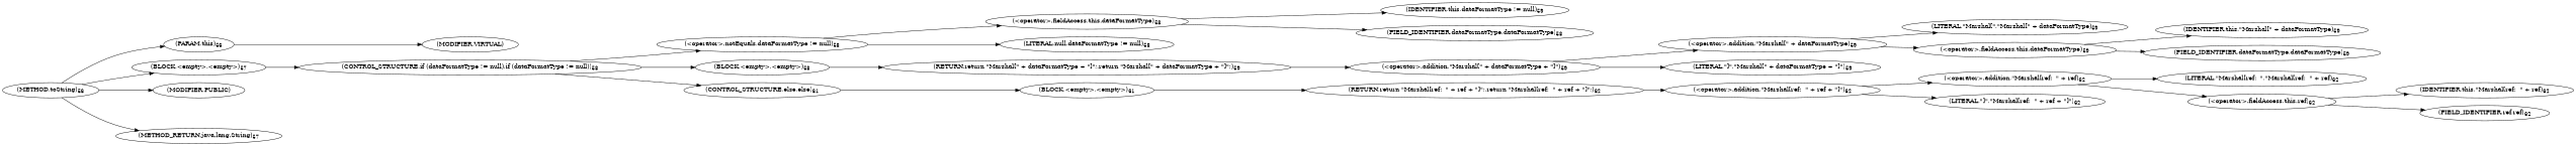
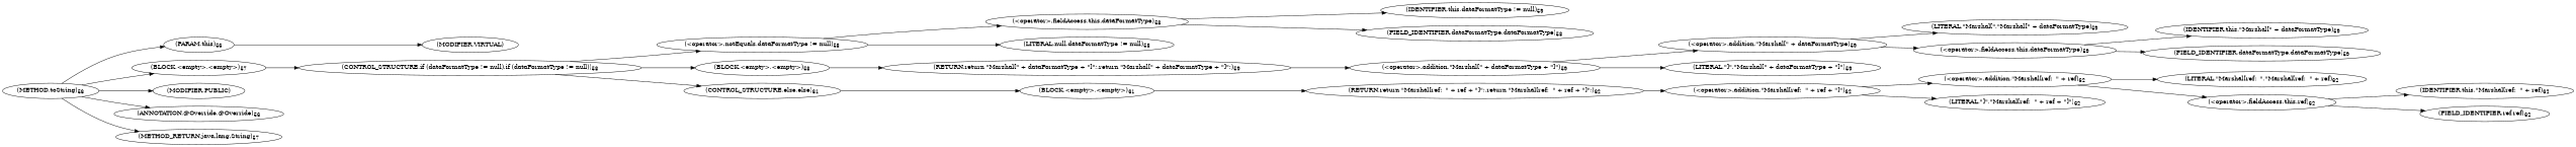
  digraph {
    rankdir=LR
    n1 [label=<(METHOD,toString)<SUB>56</SUB>>]
    n2 [label=<(PARAM,this)<SUB>56</SUB>>]
    n3 [label=<(BLOCK,&lt;empty&gt;,&lt;empty&gt;)<SUB>57</SUB>>]
    n4 [label=<(MODIFIER,PUBLIC)>]
+   n5 [label=<(ANNOTATION,@Override,@Override)<SUB>56</SUB>>]
    n6 [label=<(METHOD_RETURN,java.lang.String)<SUB>57</SUB>>]
    n7 [label=<(MODIFIER,VIRTUAL)>]
    n8 [label=<(CONTROL_STRUCTURE,if (dataFormatType != null),if (dataFormatType != null))<SUB>58</SUB>>]
    n9 [label=<(&lt;operator&gt;.notEquals,dataFormatType != null)<SUB>58</SUB>>]
    n10 [label=<(BLOCK,&lt;empty&gt;,&lt;empty&gt;)<SUB>58</SUB>>]
    n11 [label=<(CONTROL_STRUCTURE,else,else)<SUB>61</SUB>>]
    n12 [label=<(&lt;operator&gt;.fieldAccess,this.dataFormatType)<SUB>58</SUB>>]
    n13 [label=<(LITERAL,null,dataFormatType != null)<SUB>58</SUB>>]
    n14 [label=<(RETURN,return &quot;Marshal[&quot; + dataFormatType + &quot;]&quot;;,return &quot;Marshal[&quot; + dataFormatType + &quot;]&quot;;)<SUB>59</SUB>>]
    n15 [label=<(BLOCK,&lt;empty&gt;,&lt;empty&gt;)<SUB>61</SUB>>]
    n16 [label=<(IDENTIFIER,this,dataFormatType != null)<SUB>59</SUB>>]
    n17 [label=<(FIELD_IDENTIFIER,dataFormatType,dataFormatType)<SUB>58</SUB>>]
    n18 [label=<(&lt;operator&gt;.addition,&quot;Marshal[&quot; + dataFormatType + &quot;]&quot;)<SUB>59</SUB>>]
    n19 [label=<(&lt;operator&gt;.addition,&quot;Marshal[&quot; + dataFormatType)<SUB>59</SUB>>]
    n20 [label=<(LITERAL,&quot;]&quot;,&quot;Marshal[&quot; + dataFormatType + &quot;]&quot;)<SUB>59</SUB>>]
    n21 [label=<(LITERAL,&quot;Marshal[&quot;,&quot;Marshal[&quot; + dataFormatType)<SUB>59</SUB>>]
    n22 [label=<(&lt;operator&gt;.fieldAccess,this.dataFormatType)<SUB>59</SUB>>]
    n23 [label=<(IDENTIFIER,this,&quot;Marshal[&quot; + dataFormatType)<SUB>59</SUB>>]
    n24 [label=<(FIELD_IDENTIFIER,dataFormatType,dataFormatType)<SUB>59</SUB>>]
    n25 [label=<(RETURN,return &quot;Marshal[ref:  &quot; + ref + &quot;]&quot;;,return &quot;Marshal[ref:  &quot; + ref + &quot;]&quot;;)<SUB>62</SUB>>]
    n26 [label=<(&lt;operator&gt;.addition,&quot;Marshal[ref:  &quot; + ref + &quot;]&quot;)<SUB>62</SUB>>]
    n27 [label=<(&lt;operator&gt;.addition,&quot;Marshal[ref:  &quot; + ref)<SUB>62</SUB>>]
    n28 [label=<(LITERAL,&quot;]&quot;,&quot;Marshal[ref:  &quot; + ref + &quot;]&quot;)<SUB>62</SUB>>]
    n29 [label=<(LITERAL,&quot;Marshal[ref:  &quot;,&quot;Marshal[ref:  &quot; + ref)<SUB>62</SUB>>]
    n30 [label=<(&lt;operator&gt;.fieldAccess,this.ref)<SUB>62</SUB>>]
    n31 [label=<(IDENTIFIER,this,&quot;Marshal[ref:  &quot; + ref)<SUB>62</SUB>>]
    n32 [label=<(FIELD_IDENTIFIER,ref,ref)<SUB>62</SUB>>]
    n1 -> n2
    n1 -> n3
    n1 -> n4
+   n1 -> n5
    n1 -> n6
    n2 -> n7
    n3 -> n8
    n8 -> n9
    n8 -> n10
    n8 -> n11
    n9 -> n12
    n9 -> n13
    n10 -> n14
    n11 -> n15
    n12 -> n16
    n12 -> n17
    n14 -> n18
    n15 -> n25
    n18 -> n19
    n18 -> n20
    n19 -> n21
    n19 -> n22
    n22 -> n23
    n22 -> n24
    n25 -> n26
    n26 -> n27
    n26 -> n28
    n27 -> n29
    n27 -> n30
    n30 -> n31
    n30 -> n32
  }
